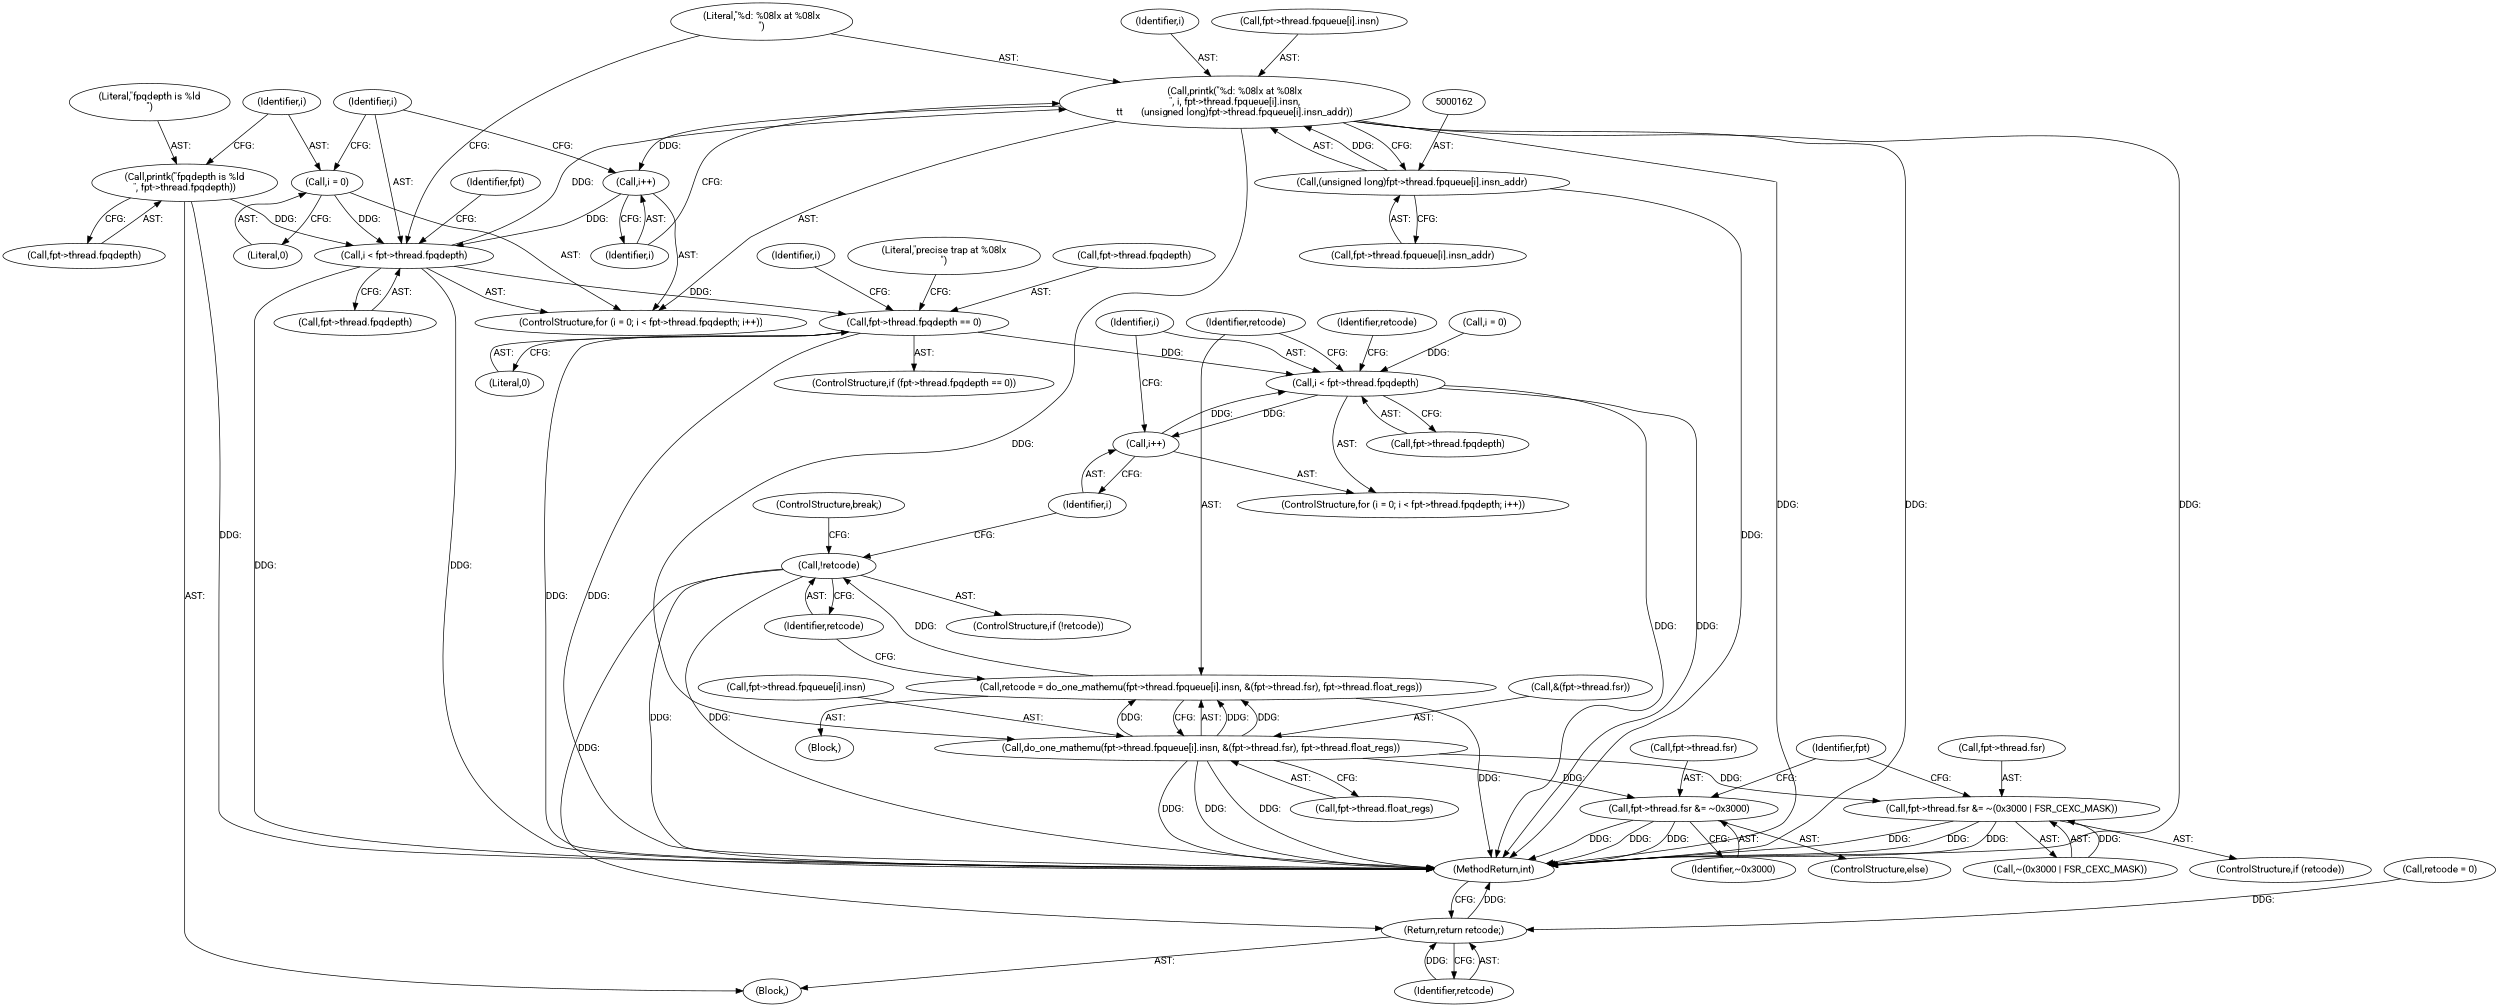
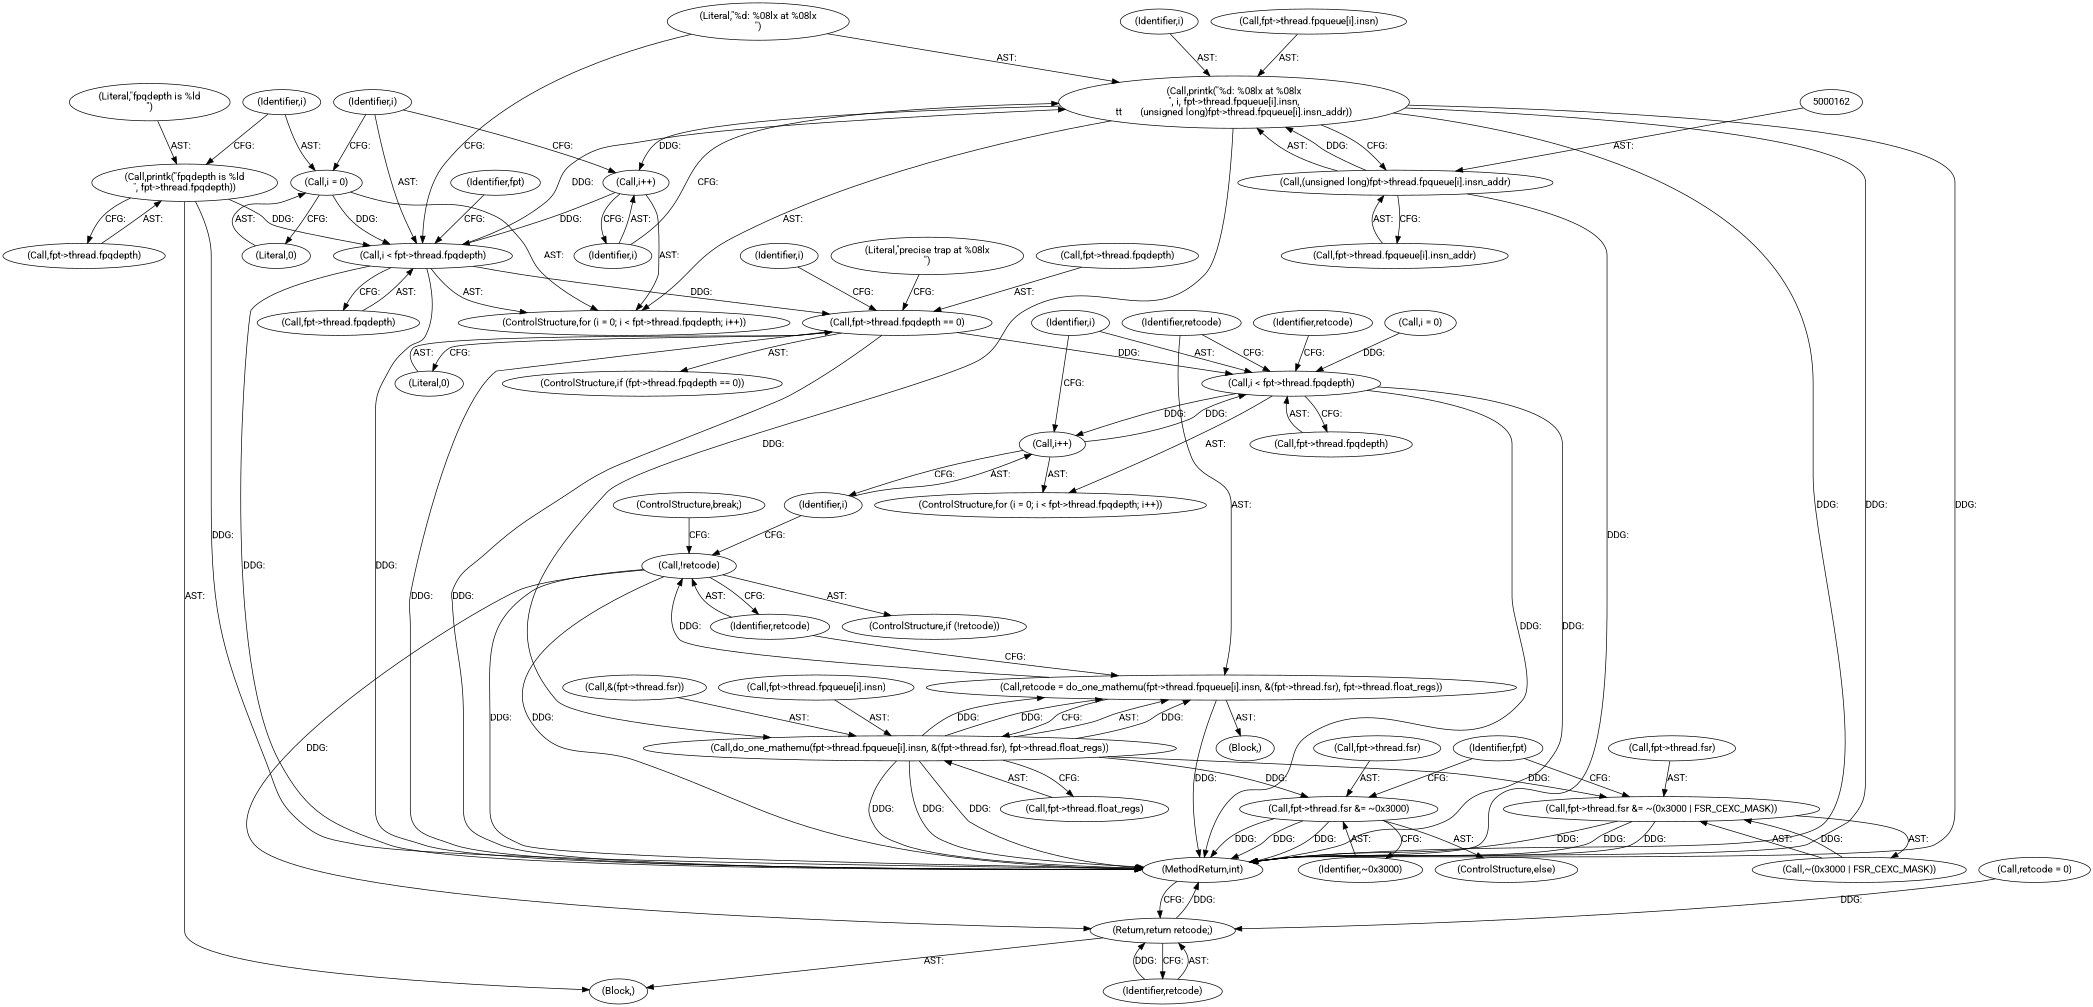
  digraph {
    fontname=Roboto
    node [fontname=Roboto]
    edge [fontname=Roboto]
    n1 [label="(Call,printk(\"%d: %08lx at %08lx\n\", i, fpt->thread.fpqueue[i].insn,\n\t\t       (unsigned long)fpt->thread.fpqueue[i].insn_addr))"]
    n2 [label="(Call,i++)"]
    n3 [label="(Call,(unsigned long)fpt->thread.fpqueue[i].insn_addr)"]
    n4 [label="(Call,do_one_mathemu(fpt->thread.fpqueue[i].insn, &(fpt->thread.fsr), fpt->thread.float_regs))"]
    n5 [label="(ControlStructure,for (i = 0; i < fpt->thread.fpqdepth; i++))"]
    n6 [label="(MethodReturn,int)"]
    n7 [label="(Call,i < fpt->thread.fpqdepth)"]
    n8 [label="(Identifier,i)"]
    n9 [label="(Call,fpt->thread.fpqueue[i].insn_addr)"]
    n10 [label="(Call,retcode = do_one_mathemu(fpt->thread.fpqueue[i].insn, &(fpt->thread.fsr), fpt->thread.float_regs))"]
    n11 [label="(Call,fpt->thread.fsr &= ~(0x3000 | FSR_CEXC_MASK))"]
    n12 [label="(Call,fpt->thread.fsr &= ~0x3000)"]
    n13 [label="(Call,fpt->thread.float_regs)"]
    n14 [label="(Return,return retcode;)"]
    n15 [label="(Call,fpt->thread.fpqdepth == 0)"]
    n16 [label="(Call,fpt->thread.fpqdepth)"]
    n17 [label="(Call,i < fpt->thread.fpqdepth)"]
    n18 [label="(ControlStructure,if (fpt->thread.fpqdepth == 0))"]
    n19 [label="(Literal,0)"]
    n20 [label="(Call,i = 0)"]
    n21 [label="(Literal,0)"]
    n22 [label="(Call,printk(\"fpqdepth is %ld\n\", fpt->thread.fpqdepth))"]
    n23 [label="(Call,fpt->thread.fpqdepth)"]
    n24 [label="(Block,)"]
    n25 [label="(Call,!retcode)"]
    n26 [label="(Block,)"]
    n27 [label="(Call,~(0x3000 | FSR_CEXC_MASK))"]
-   n28 [label="(ControlStructure,if (retcode))"]
    n29 [label="(Identifier,~0x3000)"]
    n30 [label="(ControlStructure,else)"]
    n31 [label="(Identifier,retcode)"]
    n32 [label="(ControlStructure,if (!retcode))"]
    n33 [label="(Identifier,retcode)"]
    n34 [label="(Call,i++)"]
    n35 [label="(ControlStructure,for (i = 0; i < fpt->thread.fpqdepth; i++))"]
    n36 [label="(Call,fpt->thread.fpqdepth)"]
    n37 [label="(Identifier,i)"]
    n38 [label="(Literal,\"precise trap at %08lx\n\")"]
    n39 [label="(Call,fpt->thread.fpqdepth)"]
    n40 [label="(Call,fpt->thread.fsr)"]
    n41 [label="(Identifier,i)"]
    n42 [label="(Identifier,retcode)"]
    n43 [label="(Literal,\"fpqdepth is %ld\n\")"]
    n44 [label="(Identifier,i)"]
    n45 [label="(Identifier,fpt)"]
    n46 [label="(Identifier,i)"]
    n47 [label="(Call,&(fpt->thread.fsr))"]
    n48 [label="(Call,fpt->thread.fpqueue[i].insn)"]
    n49 [label="(Identifier,fpt)"]
    n50 [label="(Call,fpt->thread.fsr)"]
    n51 [label="(Identifier,i)"]
    n52 [label="(ControlStructure,break;)"]
    n53 [label="(Call,fpt->thread.fpqueue[i].insn)"]
    n54 [label="(Call,retcode = 0)"]
    n55 [label="(Literal,\"%d: %08lx at %08lx\n\")"]
    n56 [label="(Identifier,retcode)"]
    n57 [label="(Call,i = 0)"]
    n58 [label="(Identifier,i)"]
    n59 [label=5000162]
    n1 -> n2 [label="DDG: "]
    n1 -> n3 [label="CFG: "]
    n1 -> n4 [label="DDG: "]
    n1 -> n5 [label="AST: "]
    n1 -> n6 [label="DDG: "]
    n1 -> n6 [label="DDG: "]
    n1 -> n6 [label="DDG: "]
    n2 -> n5 [label="AST: "]
    n2 -> n7 [label="DDG: "]
    n2 -> n8 [label="CFG: "]
    n3 -> n1 [label="AST: "]
    n3 -> n1 [label="DDG: "]
    n3 -> n6 [label="DDG: "]
    n3 -> n9 [label="CFG: "]
    n4 -> n6 [label="DDG: "]
    n4 -> n6 [label="DDG: "]
    n4 -> n6 [label="DDG: "]
    n4 -> n10 [label="AST: "]
    n4 -> n10 [label="DDG: "]
    n4 -> n10 [label="DDG: "]
    n4 -> n10 [label="DDG: "]
    n4 -> n11 [label="DDG: "]
    n4 -> n12 [label="DDG: "]
    n4 -> n13 [label="CFG: "]
    n6 -> n14 [label="CFG: "]
    n7 -> n1 [label="DDG: "]
    n7 -> n5 [label="AST: "]
    n7 -> n6 [label="DDG: "]
    n7 -> n6 [label="DDG: "]
    n7 -> n15 [label="DDG: "]
    n7 -> n16 [label="CFG: "]
    n8 -> n1 [label="CFG: "]
    n8 -> n2 [label="AST: "]
    n9 -> n3 [label="AST: "]
    n10 -> n4 [label="CFG: "]
    n10 -> n6 [label="DDG: "]
    n10 -> n25 [label="DDG: "]
    n10 -> n26 [label="AST: "]
    n11 -> n6 [label="DDG: "]
    n11 -> n6 [label="DDG: "]
    n11 -> n6 [label="DDG: "]
    n11 -> n27 [label="AST: "]
-   n11 -> n28 [label="AST: "]
    n12 -> n6 [label="DDG: "]
    n12 -> n6 [label="DDG: "]
    n12 -> n6 [label="DDG: "]
    n12 -> n29 [label="CFG: "]
    n12 -> n30 [label="AST: "]
    n13 -> n4 [label="AST: "]
    n14 -> n6 [label="DDG: "]
    n14 -> n24 [label="AST: "]
    n14 -> n33 [label="CFG: "]
    n15 -> n6 [label="DDG: "]
    n15 -> n6 [label="DDG: "]
    n15 -> n17 [label="DDG: "]
    n15 -> n18 [label="AST: "]
    n15 -> n19 [label="CFG: "]
    n16 -> n7 [label="AST: "]
    n17 -> n6 [label="DDG: "]
    n17 -> n6 [label="DDG: "]
    n17 -> n34 [label="DDG: "]
    n17 -> n35 [label="AST: "]
    n17 -> n36 [label="CFG: "]
    n19 -> n15 [label="AST: "]
    n20 -> n5 [label="AST: "]
    n20 -> n7 [label="DDG: "]
    n20 -> n21 [label="CFG: "]
    n21 -> n20 [label="AST: "]
    n22 -> n6 [label="DDG: "]
    n22 -> n7 [label="DDG: "]
    n22 -> n23 [label="CFG: "]
    n22 -> n24 [label="AST: "]
    n23 -> n22 [label="AST: "]
    n25 -> n6 [label="DDG: "]
    n25 -> n6 [label="DDG: "]
    n25 -> n14 [label="DDG: "]
    n25 -> n31 [label="CFG: "]
    n25 -> n32 [label="AST: "]
    n27 -> n11 [label="AST: "]
    n27 -> n11 [label="DDG: "]
    n29 -> n12 [label="AST: "]
    n31 -> n10 [label="CFG: "]
    n31 -> n25 [label="AST: "]
    n33 -> n14 [label="AST: "]
    n33 -> n14 [label="DDG: "]
    n34 -> n17 [label="DDG: "]
    n34 -> n35 [label="AST: "]
    n34 -> n37 [label="CFG: "]
    n36 -> n17 [label="AST: "]
    n37 -> n25 [label="CFG: "]
    n37 -> n34 [label="AST: "]
    n38 -> n15 [label="CFG: "]
    n39 -> n15 [label="AST: "]
    n40 -> n12 [label="AST: "]
    n41 -> n1 [label="AST: "]
    n42 -> n17 [label="CFG: "]
    n43 -> n22 [label="AST: "]
    n44 -> n17 [label="AST: "]
    n44 -> n34 [label="CFG: "]
    n45 -> n11 [label="CFG: "]
    n45 -> n12 [label="CFG: "]
    n46 -> n2 [label="CFG: "]
    n46 -> n7 [label="AST: "]
    n46 -> n20 [label="CFG: "]
    n47 -> n4 [label="AST: "]
    n48 -> n1 [label="AST: "]
    n49 -> n7 [label="CFG: "]
    n50 -> n11 [label="AST: "]
    n51 -> n15 [label="CFG: "]
    n52 -> n25 [label="CFG: "]
    n53 -> n4 [label="AST: "]
    n54 -> n14 [label="DDG: "]
    n55 -> n1 [label="AST: "]
    n55 -> n7 [label="CFG: "]
    n56 -> n10 [label="AST: "]
    n56 -> n17 [label="CFG: "]
    n57 -> n17 [label="DDG: "]
    n58 -> n20 [label="AST: "]
    n58 -> n22 [label="CFG: "]
    n59 -> n3 [label="AST: "]
  }
